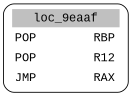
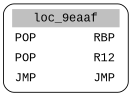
  digraph {
    rankdir=LR
-   n1 [fontname="Courier New" label=<<table border="0" cellborder="0" cellpadding="3"><tr><td align="center" colspan="2" bgcolor="grey">loc_9eaaf</td></tr><tr><td align="left">POP        RBP</td></tr><tr><td align="left">POP        R12</td></tr><tr><td align="left">JMP        RAX</td></tr></table>> shape=Mrecord]
+   n1 [fontname="Courier New" label=<<table border="0" cellborder="0" cellpadding="3"><tr><td align="center" colspan="2" bgcolor="grey">loc_9eaaf</td></tr><tr><td align="left">POP        RBP</td></tr><tr><td align="left">POP        R12</td></tr><tr><td align="left">JMP        JMP</td></tr></table>> shape=Mrecord]
  }
